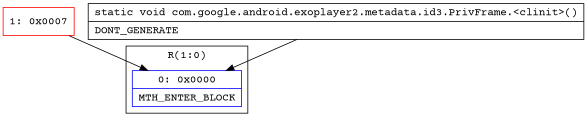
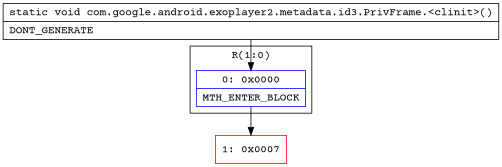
  digraph {
    fontname="Courier Prime"
    node [shape=record fontname="Courier Prime"]
    edge [fontname="Courier Prime"]
    n1 [color=blue label="{0\:\ 0x0000|MTH_ENTER_BLOCK\l}"]
    n2 [color=red label="{1\:\ 0x0007}"]
    n3 [label="{static void com.google.android.exoplayer2.metadata.id3.PrivFrame.\<clinit\>()  | DONT_GENERATE\l}"]
    subgraph cluster_1 {
      label="R(1:0)"
      n1
    }
-   n2 -> n1
+   n1 -> n2
    n3 -> n1
  }
